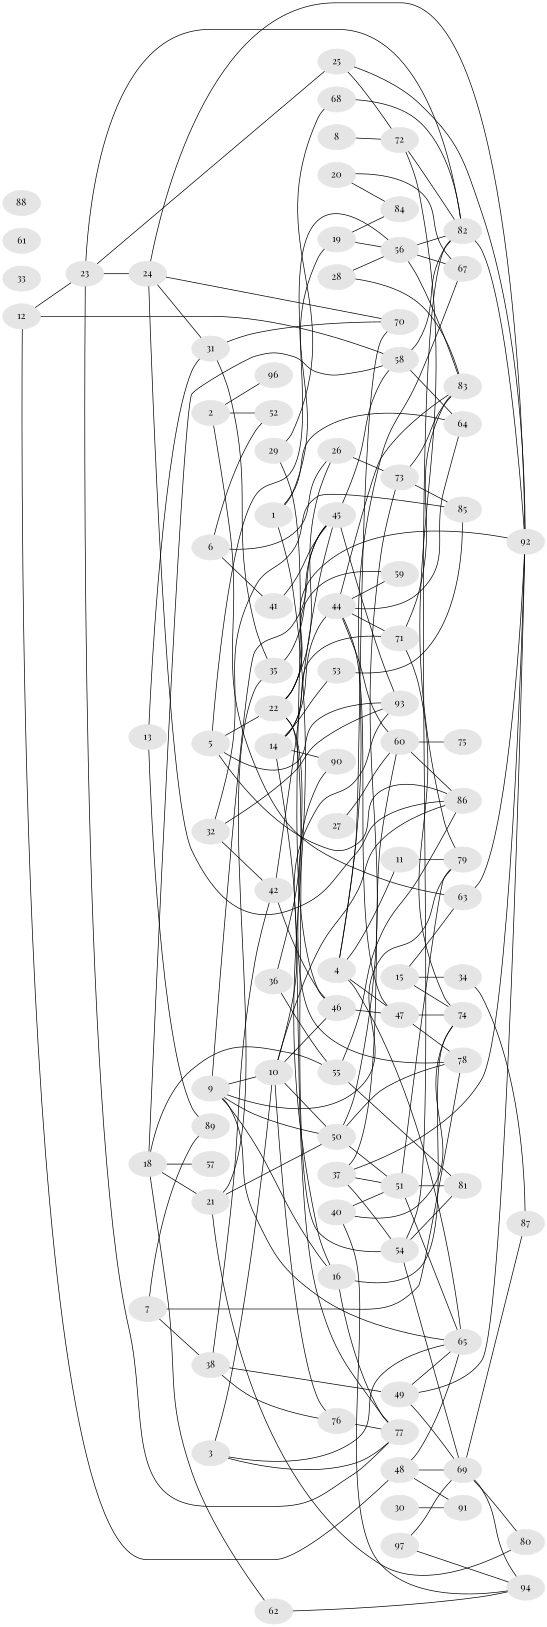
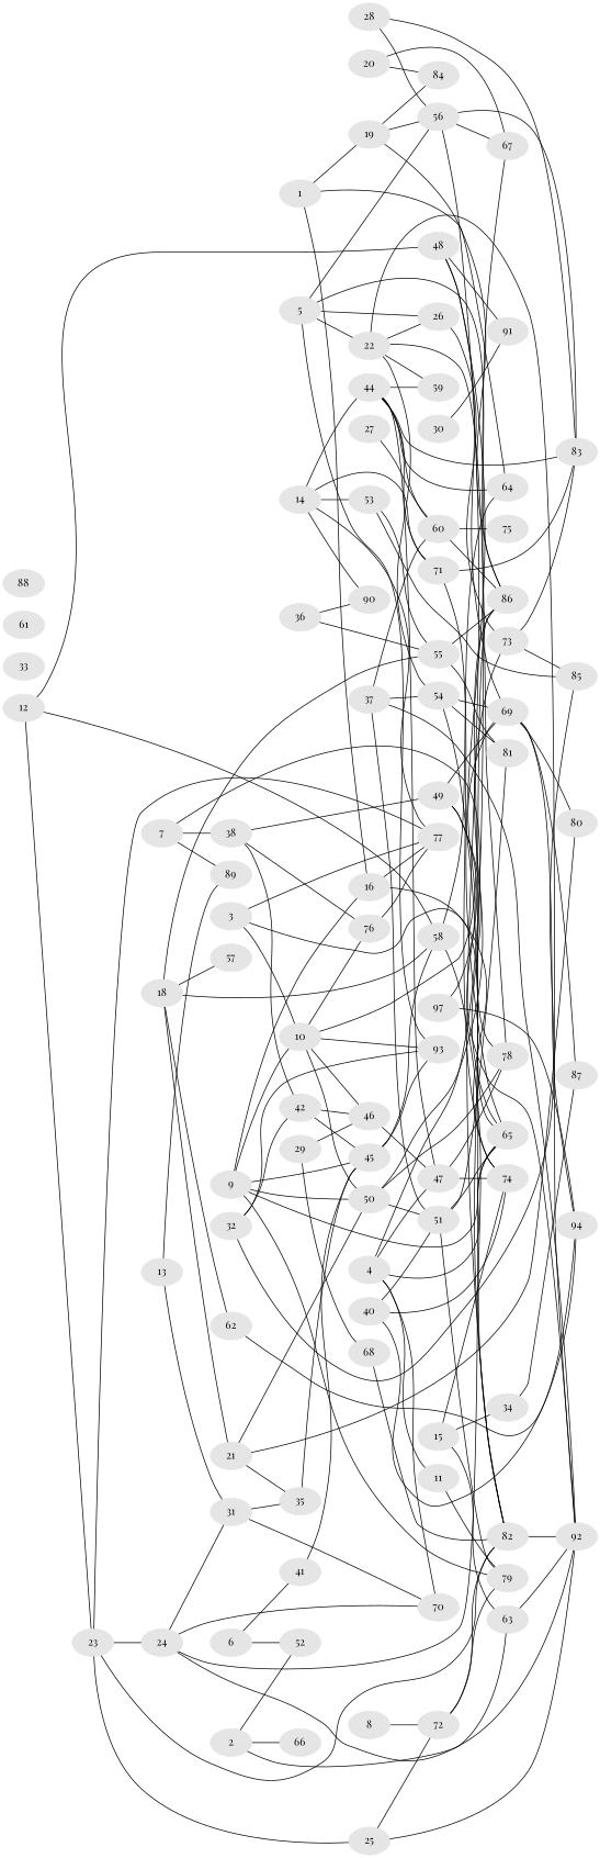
  graph {
    fontname="Playfair Display"
    rankdir=LR
    node [color=gray90 fontname="Playfair Display" style=filled]
    edge [fontname="Playfair Display"]
    1
    16
    19
    64
    77
    74
    56
    86
    84
    2
    52
    63
-   66 [label=96]
+   66
    92
    3
    10
    65
    93
    50
    46
    76
    4
    11
    47
    67
    70
    79
    78
    5
    22
    26
    54
    59
    82
    83
    6
    41
    73
    45
    7
    38
    89
    42
    49
    8
    72
    9
    58
    51
    12
    23
    48
    24
    25
    69
    91
    13
    31
    35
    14
    44
    53
    71
    90
    60
    55
    85
    15
    34
    87
    n71 [label=97]
    94
    80
    18
    21
    57
    62
    81
    20
    27
    75
    28
    29
    68
    30
    32
    33
    36
    37
    40
    61
    88
    1 -- 16
    1 -- 19
    1 -- 64
    16 -- 77
    16 -- 74
    19 -- 56
+   19 -- 86
    19 -- 84
    56 -- 67
    56 -- 82
    56 -- 83
    2 -- 52
    2 -- 63
    2 -- 66
    63 -- 92
    3 -- 77
    3 -- 10
    3 -- 65
    10 -- 86
    10 -- 93
    10 -- 50
    10 -- 46
    10 -- 76
    50 -- 78
    50 -- 73
    50 -- 51
    46 -- 47
    76 -- 77
    4 -- 65
    4 -- 11
    4 -- 47
    4 -- 67
    4 -- 70
    11 -- 79
    47 -- 74
    47 -- 78
    5 -- 56
    5 -- 86
    5 -- 93
    5 -- 22
    22 -- 92
    22 -- 78
    22 -- 26
    22 -- 54
    22 -- 59
    26 -- 73
    54 -- 82
    54 -- 69
    54 -- 81
    82 -- 92
    6 -- 52
-   6 -- 26
+   5 -- 26
    6 -- 41
    41 -- 45
    73 -- 83
    73 -- 85
    45 -- 93
    45 -- 58
    7 -- 78
    7 -- 38
    7 -- 89
    38 -- 76
    38 -- 42
    38 -- 49
    42 -- 46
    42 -- 45
    49 -- 92
    49 -- 65
    49 -- 69
    8 -- 72
    72 -- 79
    72 -- 82
    9 -- 16
    9 -- 10
    9 -- 65
    9 -- 50
    9 -- 79
    9 -- 45
    58 -- 64
    58 -- 82
    51 -- 65
    51 -- 79
    51 -- 81
    12 -- 58
    12 -- 23
    12 -- 48
    23 -- 77
    23 -- 82
    23 -- 24
    23 -- 25
    48 -- 65
    48 -- 69
    48 -- 91
    24 -- 86
    24 -- 92
    24 -- 70
    24 -- 31
    25 -- 92
    25 -- 72
    69 -- 87
    69 -- 94
    69 -- 80
    13 -- 89
    13 -- 31
    31 -- 70
    31 -- 35
    35 -- 45
    14 -- 77
    14 -- 44
    14 -- 53
    14 -- 71
    14 -- 90
    44 -- 64
    44 -- 47
    44 -- 59
    44 -- 83
    44 -- 71
    44 -- 60
+   53 -- 55
    53 -- 85
    71 -- 74
    71 -- 83
    60 -- 86
    60 -- 75
    55 -- 86
    55 -- 81
    15 -- 74
    15 -- 63
    15 -- 34
    34 -- 87
    n71 -- 69
    n71 -- 94
    18 -- 58
    18 -- 55
    18 -- 21
    18 -- 57
    18 -- 62
    21 -- 50
    21 -- 35
    21 -- 80
    62 -- 94
    20 -- 84
    20 -- 67
    27 -- 60
    28 -- 56
    28 -- 83
    29 -- 46
    29 -- 68
    68 -- 82
    30 -- 91
    32 -- 93
    32 -- 42
    32 -- 85
    36 -- 90
    36 -- 55
    37 -- 92
    37 -- 54
    37 -- 51
    37 -- 60
    40 -- 74
    40 -- 51
    40 -- 94
  }
